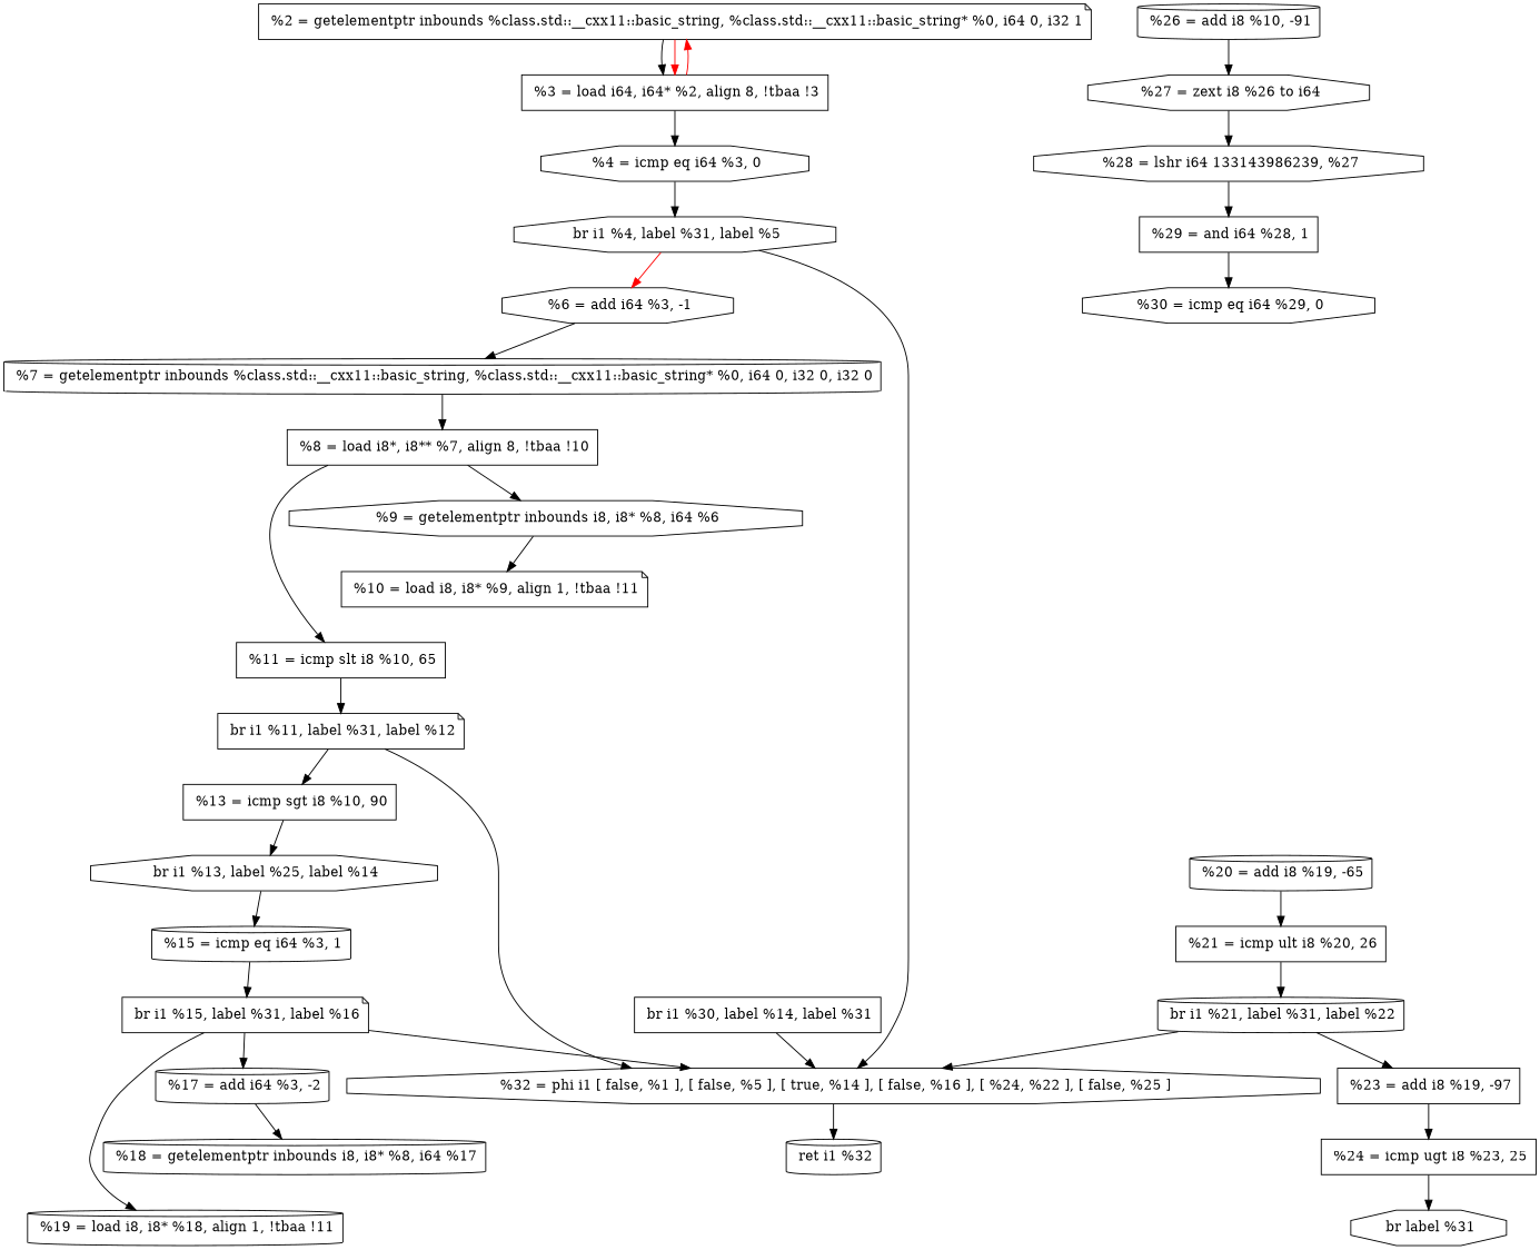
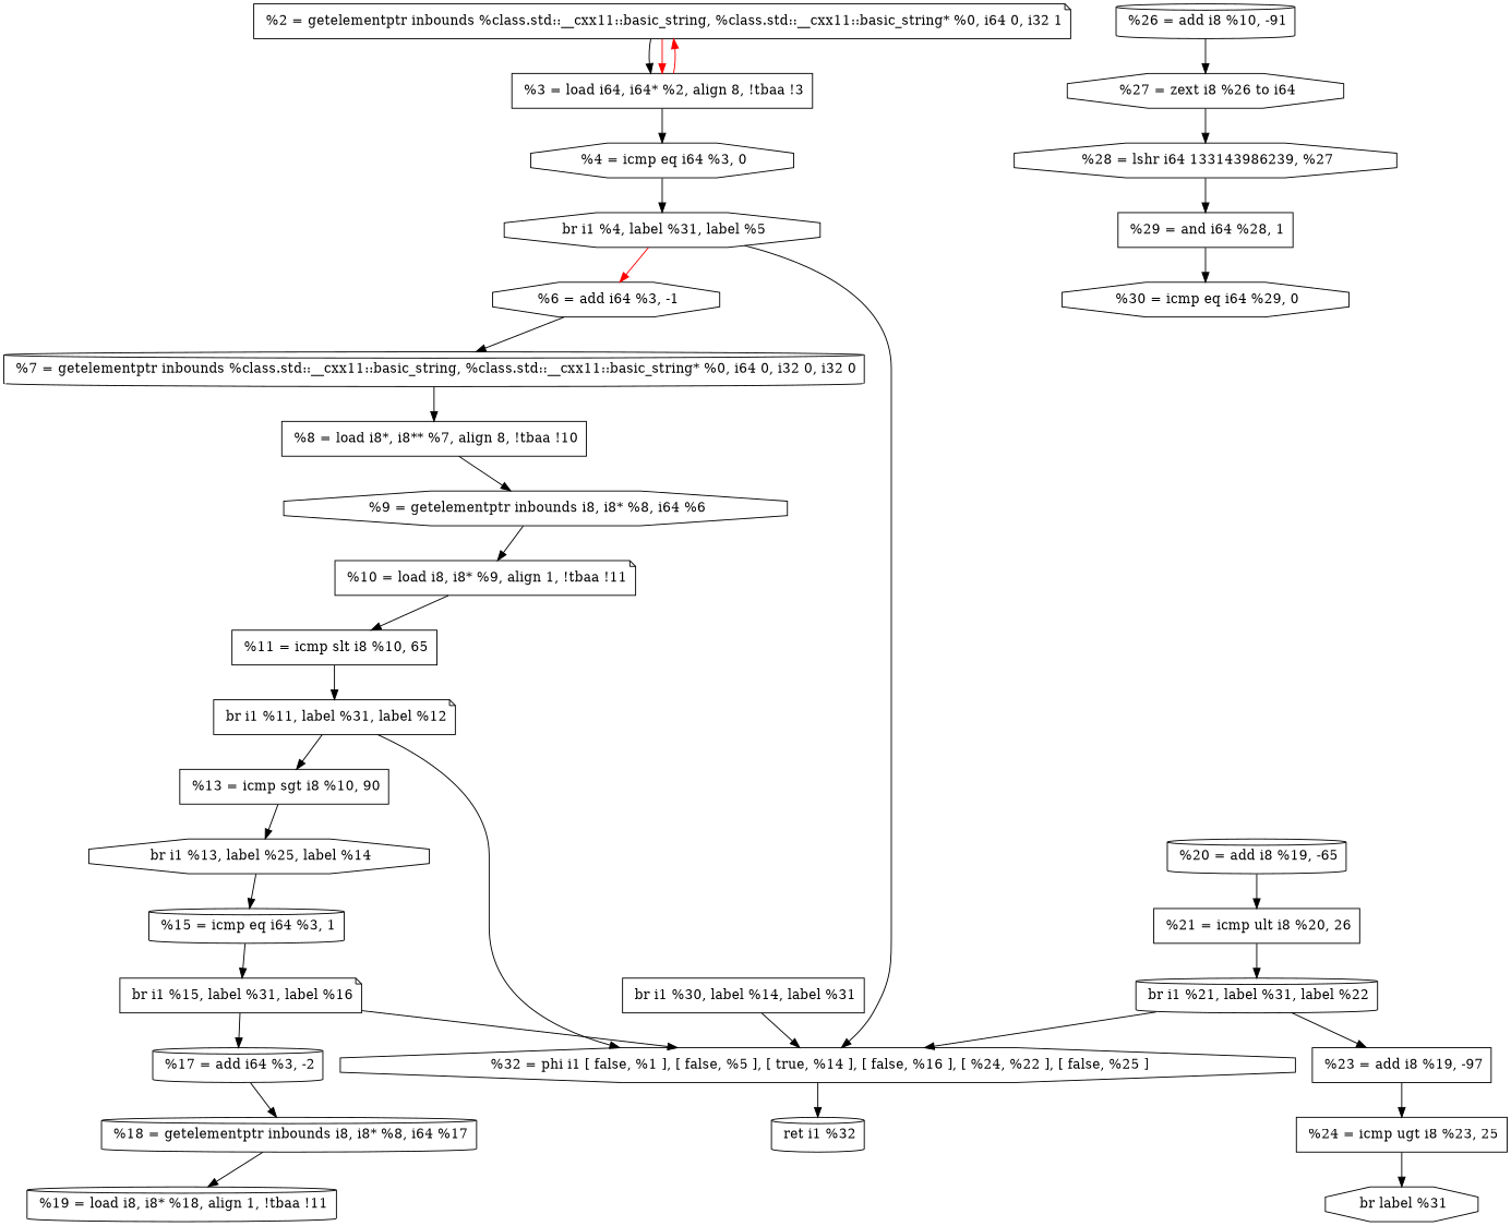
  digraph {
    node [shape=octagon]
    n1 [label=" %2 = getelementptr inbounds %class.std::__cxx11::basic_string, %class.std::__cxx11::basic_string* %0, i64 0, i32 1" shape=note]
    n2 [label=" %3 = load i64, i64* %2, align 8, !tbaa !3" shape=box]
    n3 [label=" %4 = icmp eq i64 %3, 0"]
    n4 [label=" br i1 %4, label %31, label %5"]
    n5 [label=" %6 = add i64 %3, -1"]
    n6 [label=" %32 = phi i1 [ false, %1 ], [ false, %5 ], [ true, %14 ], [ false, %16 ], [ %24, %22 ], [ false, %25 ]"]
    n7 [label=" %7 = getelementptr inbounds %class.std::__cxx11::basic_string, %class.std::__cxx11::basic_string* %0, i64 0, i32 0, i32 0" shape=cylinder]
    n8 [label=" ret i1 %32" shape=cylinder]
    n9 [label=" %8 = load i8*, i8** %7, align 8, !tbaa !10" shape=box]
    n10 [label=" %9 = getelementptr inbounds i8, i8* %8, i64 %6"]
    n11 [label=" %10 = load i8, i8* %9, align 1, !tbaa !11" shape=note]
    n12 [label=" %11 = icmp slt i8 %10, 65" shape=box]
    n13 [label=" br i1 %11, label %31, label %12" shape=note]
    n14 [label=" %13 = icmp sgt i8 %10, 90" shape=box]
    n15 [label=" br i1 %13, label %25, label %14"]
    n16 [label=" %15 = icmp eq i64 %3, 1" shape=cylinder]
    n17 [label=" br i1 %15, label %31, label %16" shape=note]
    n18 [label=" %17 = add i64 %3, -2" shape=cylinder]
    n19 [label=" %18 = getelementptr inbounds i8, i8* %8, i64 %17" shape=cylinder]
    n20 [label=" %19 = load i8, i8* %18, align 1, !tbaa !11" shape=cylinder]
    n21 [label=" %20 = add i8 %19, -65" shape=cylinder]
    n22 [label=" %21 = icmp ult i8 %20, 26" shape=box]
    n23 [label=" br i1 %21, label %31, label %22" shape=cylinder]
    n24 [label=" %23 = add i8 %19, -97" shape=box]
    n25 [label=" %24 = icmp ugt i8 %23, 25" shape=box]
    n26 [label=" br label %31"]
    n27 [label=" %26 = add i8 %10, -91" shape=cylinder]
    n28 [label=" %27 = zext i8 %26 to i64"]
    n29 [label=" %28 = lshr i64 133143986239, %27"]
    n30 [label=" %29 = and i64 %28, 1" shape=box]
    n31 [label=" %30 = icmp eq i64 %29, 0"]
    n32 [label=" br i1 %30, label %14, label %31" shape=box]
    n1 -> n2
    n1 -> n2 [color=red]
    n2 -> n1 [color=red]
    n2 -> n3
    n3 -> n4
    n4 -> n5 [color=red]
    n4 -> n6
    n5 -> n7
    n6 -> n8
    n7 -> n9
    n9 -> n10
    n10 -> n11
-   n9 -> n12
+   n11 -> n12
    n12 -> n13
    n13 -> n6
    n13 -> n14
    n14 -> n15
    n15 -> n16
    n16 -> n17
    n17 -> n6
    n17 -> n18
    n18 -> n19
-   n17 -> n20
+   n19 -> n20
    n21 -> n22
    n22 -> n23
    n23 -> n6
    n23 -> n24
    n24 -> n25
    n25 -> n26
    n27 -> n28
    n28 -> n29
    n29 -> n30
    n30 -> n31
    n32 -> n6
  }
